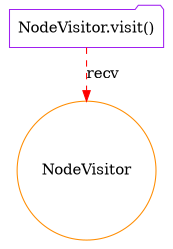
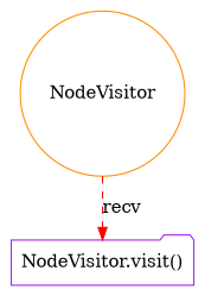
  digraph {
    n1 [label="NodeVisitor.visit()" shape=folder color=purple]
    n2 [label=NodeVisitor shape=circle color=darkorange]
-   n1 -> n2 [label=recv color=red style=dashed]
+   n2 -> n1 [label=recv color=red style=dashed]
  }
